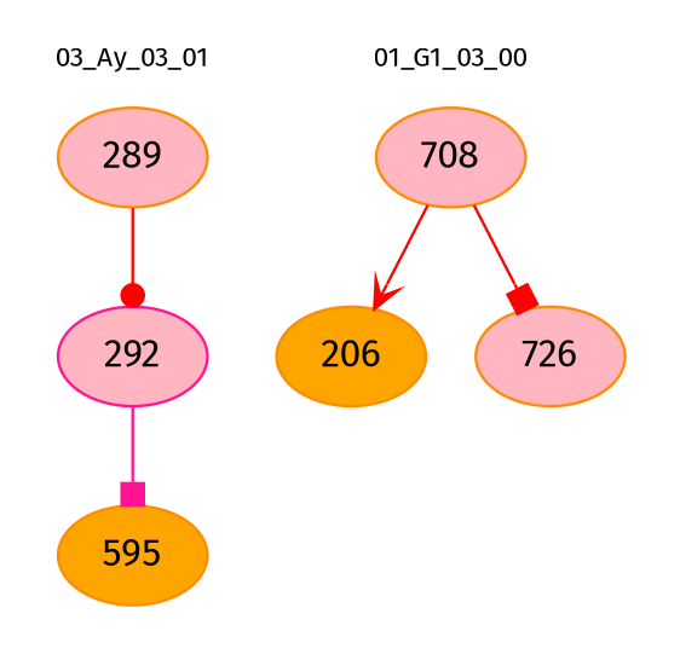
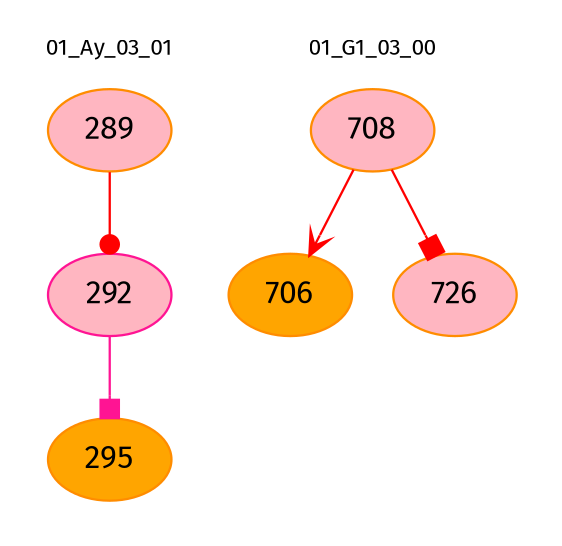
  digraph {
    fontname="Fira Sans"
    node [color=darkorange fillcolor=lightpink fontname="Fira Sans" style=filled]
    edge [arrowhead=box color=red fontname="Fira Sans"]
    n1 [color=deeppink label=292]
    n2 [label=289]
-   n3 [fillcolor=orange label=595]
+   n3 [fillcolor=orange label=295]
    n4 [label=708]
-   n5 [fillcolor=orange label=206]
+   n5 [fillcolor=orange label=706]
    n6 [label=726]
    subgraph cluster_1 {
      color=white
      fontsize=10
-     label="03_Ay_03_01"
+     label="01_Ay_03_01"
      n1
      n2
      n3
    }
    subgraph cluster_2 {
      color=white
      fontsize=10
      label="01_G1_03_00"
      n4
      n5
      n6
    }
    n1 -> n3 [color=deeppink]
    n2 -> n1 [arrowhead=dot]
    n4 -> n5 [arrowhead=vee]
    n4 -> n6
  }
